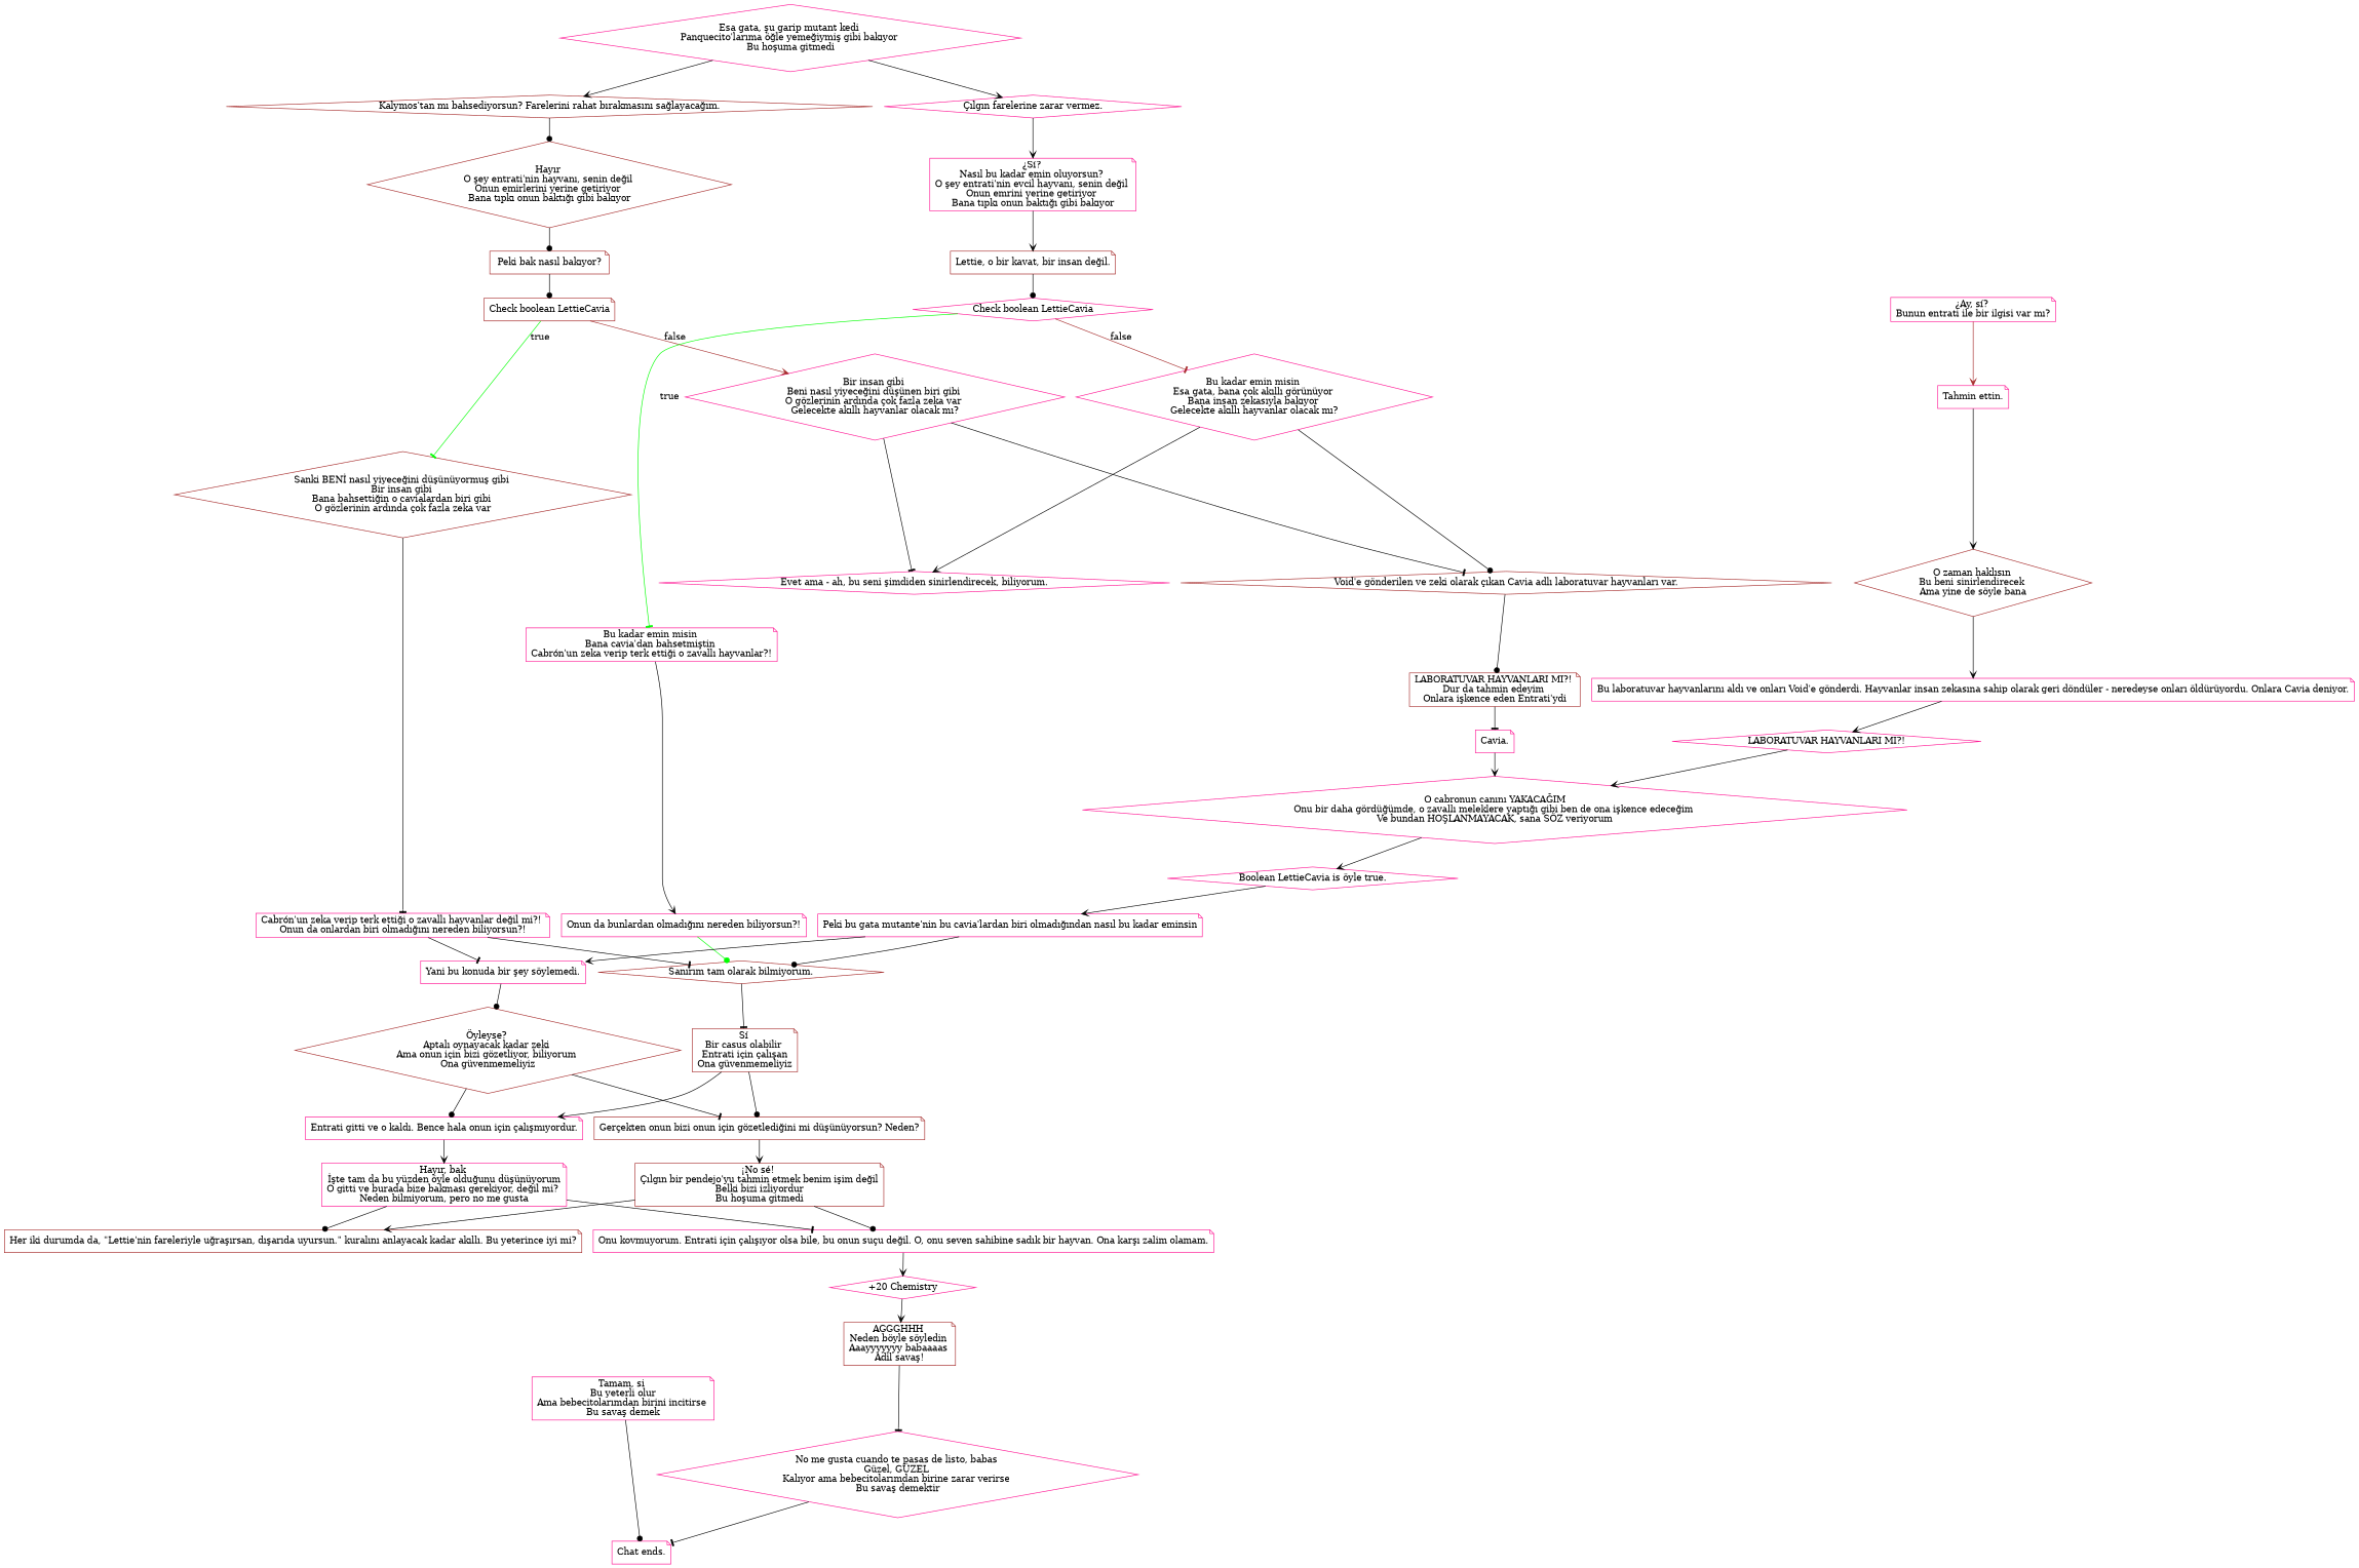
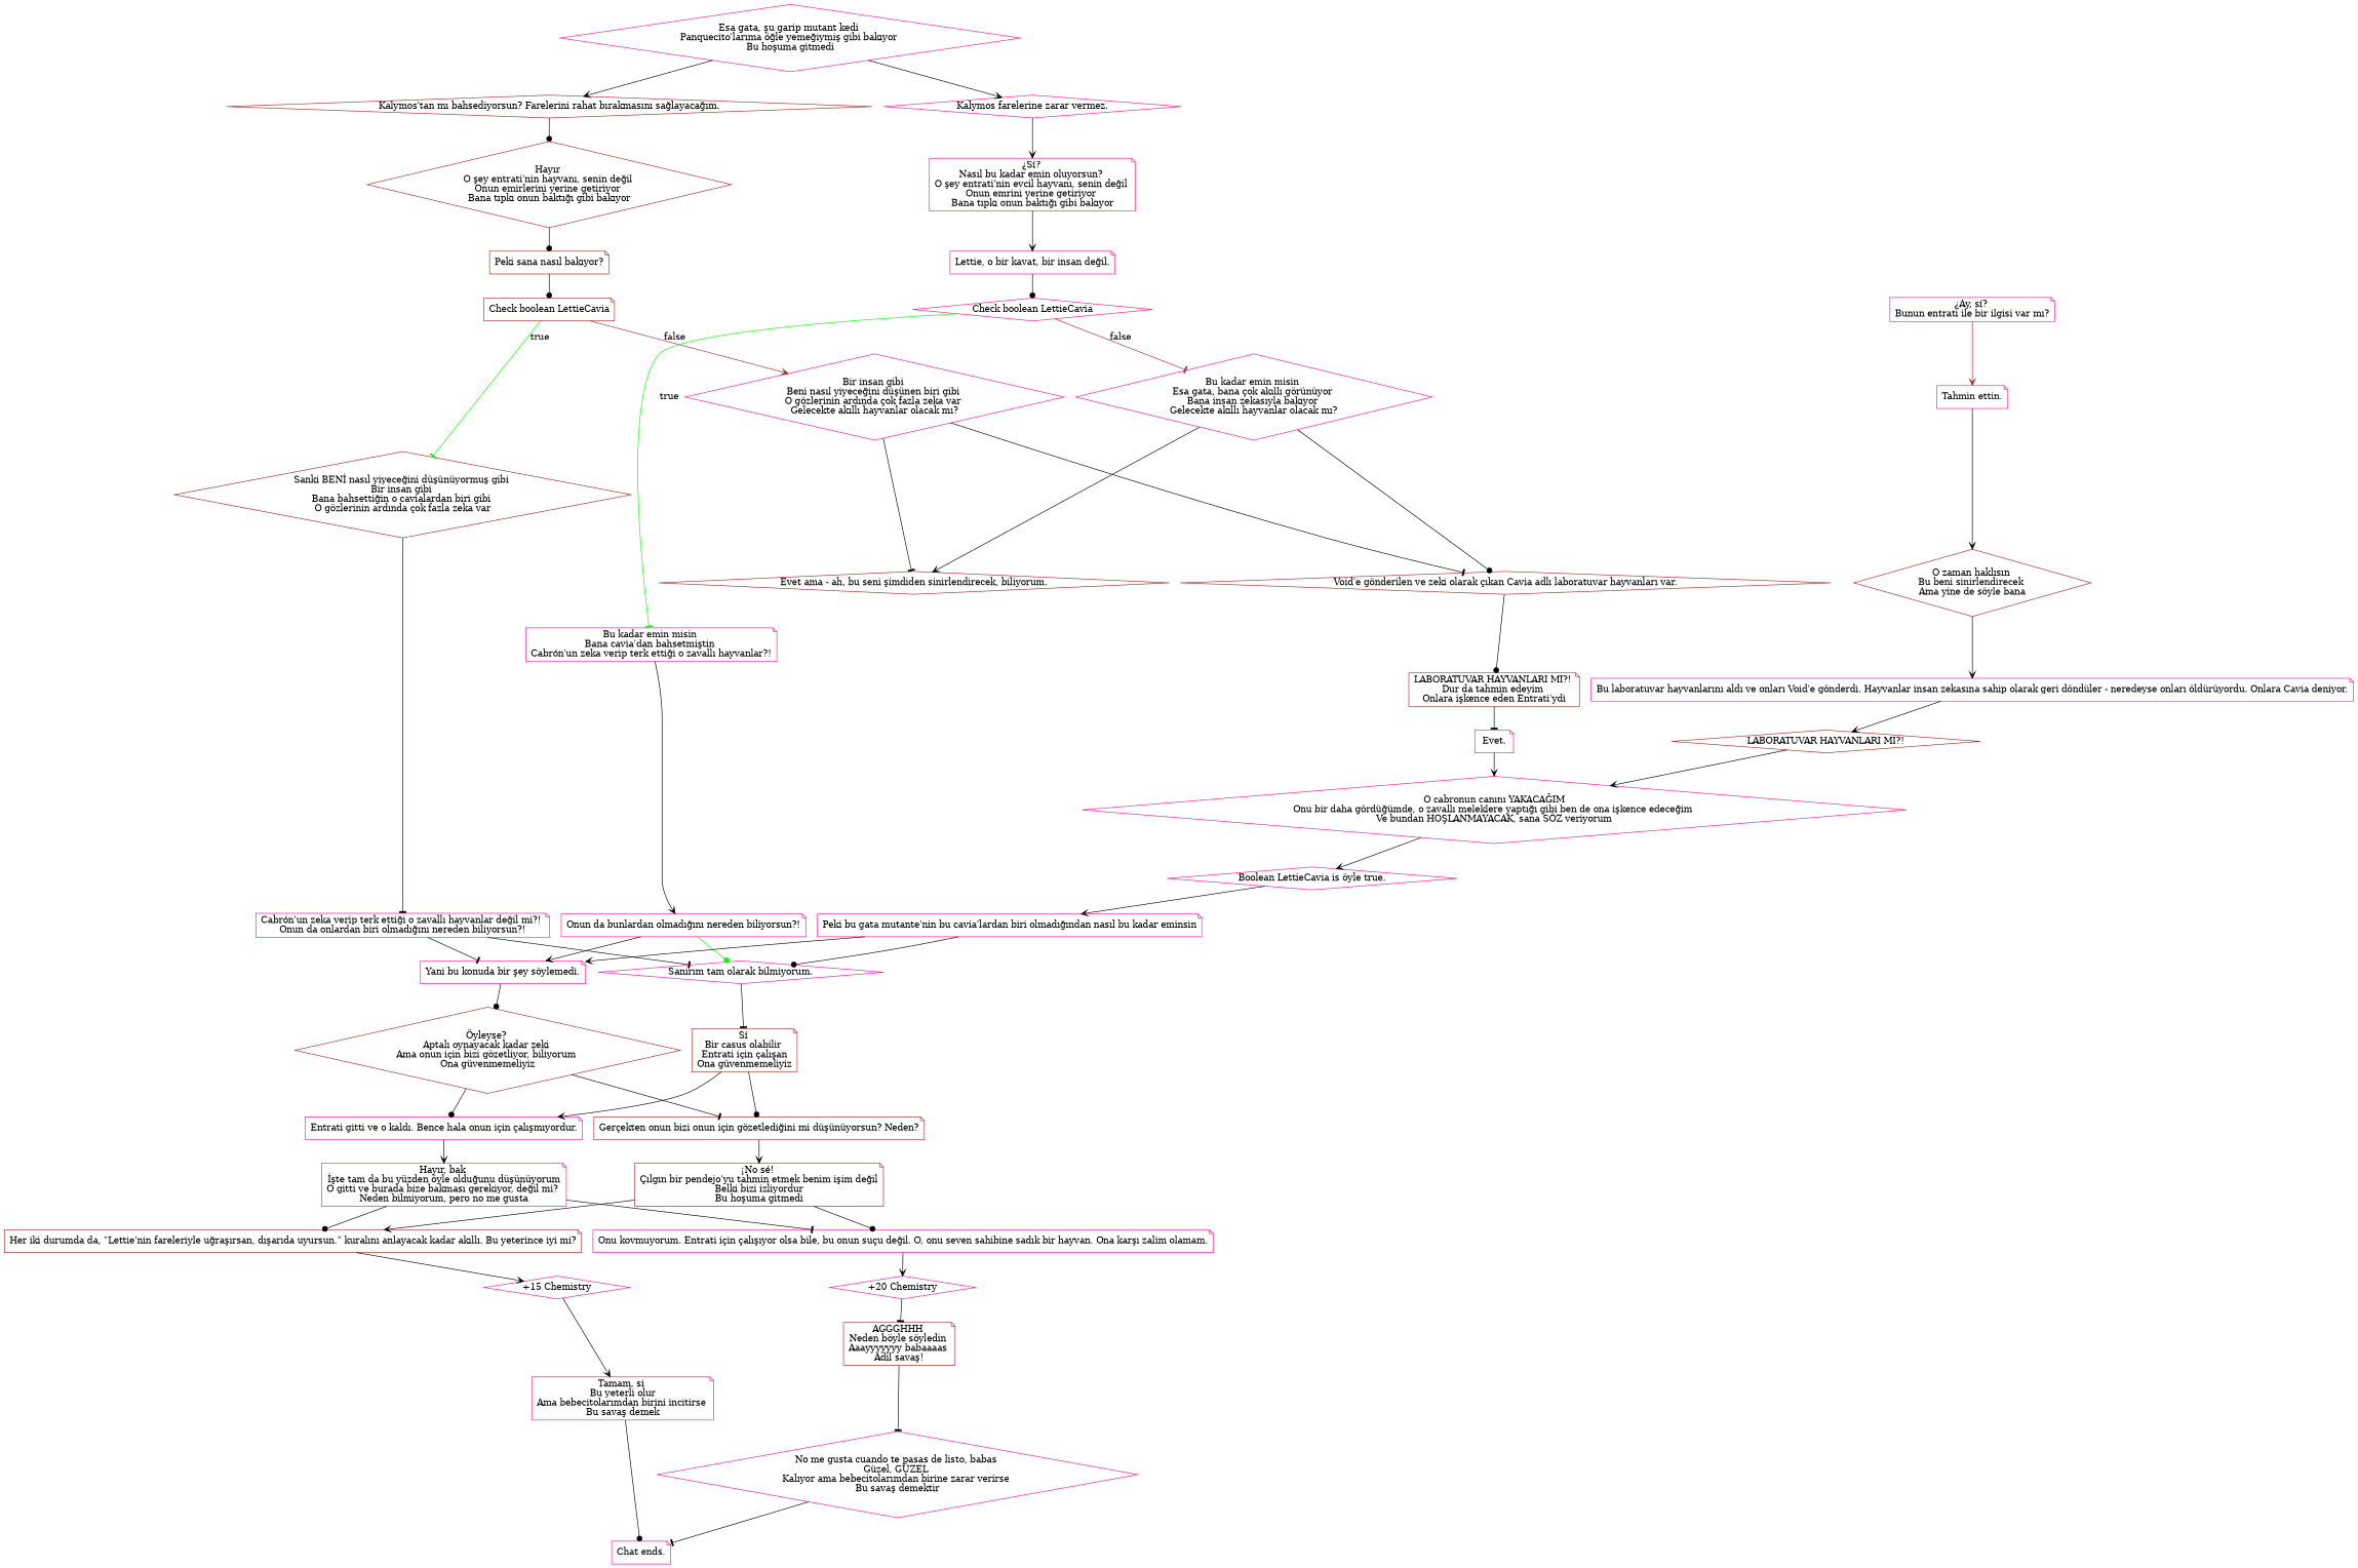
  digraph {
    node [color=deeppink shape=note]
    edge [arrowhead=vee]
    n1 [label="Esa gata, şu garip mutant kedi \nPanquecito'larıma öğle yemeğiymiş gibi bakıyor \nBu hoşuma gitmedi" shape=diamond]
    n2 [color=brown label="Kalymos'tan mı bahsediyorsun? Farelerini rahat bırakmasını sağlayacağım." shape=diamond]
-   n3 [label="Çılgın farelerine zarar vermez." shape=diamond]
+   n3 [label="Kalymos farelerine zarar vermez." shape=diamond]
    n4 [color=brown label="Hayır \nO şey entrati'nin hayvanı, senin değil \nOnun emirlerini yerine getiriyor \nBana tıpkı onun baktığı gibi bakıyor" shape=diamond]
    n5 [label="¿Sí? \nNasıl bu kadar emin oluyorsun? \nO şey entrati'nin evcil hayvanı, senin değil \nOnun emrini yerine getiriyor \nBana tıpkı onun baktığı gibi bakıyor"]
-   n6 [color=brown label="Peki bak nasıl bakıyor?"]
-   n7 [color=brown label="Lettie, o bir kavat, bir insan değil."]
+   n6 [color=brown label="Peki sana nasıl bakıyor?"]
+   n7 [label="Lettie, o bir kavat, bir insan değil."]
    n8 [color=brown label="Check boolean LettieCavia"]
    n9 [label="Check boolean LettieCavia" shape=diamond]
    n10 [color=brown label="Sanki BENİ nasıl yiyeceğini düşünüyormuş gibi \nBir insan gibi \nBana bahsettiğin o cavialardan biri gibi \nO gözlerinin ardında çok fazla zeka var" shape=diamond]
    n11 [label="Bir insan gibi \nBeni nasıl yiyeceğini düşünen biri gibi \nO gözlerinin ardında çok fazla zeka var \nGelecekte akıllı hayvanlar olacak mı?" shape=diamond]
    n12 [label="Bu kadar emin misin \nBana cavia'dan bahsetmiştin \nCabrón'un zeka verip terk ettiği o zavallı hayvanlar?!"]
    n13 [label="Bu kadar emin misin \nEsa gata, bana çok akıllı görünüyor \nBana insan zekasıyla bakıyor \nGelecekte akıllı hayvanlar olacak mı?" shape=diamond]
    n14 [label="Cabrón'un zeka verip terk ettiği o zavallı hayvanlar değil mi?! \nOnun da onlardan biri olmadığını nereden biliyorsun?!"]
    n15 [color=brown label="Void'e gönderilen ve zeki olarak çıkan Cavia adlı laboratuvar hayvanları var." shape=diamond]
-   n16 [label="Evet ama - ah, bu seni şimdiden sinirlendirecek, biliyorum." shape=diamond]
+   n16 [color=brown label="Evet ama - ah, bu seni şimdiden sinirlendirecek, biliyorum." shape=diamond]
    n17 [label="Onun da bunlardan olmadığını nereden biliyorsun?!"]
    n18 [label="Yani bu konuda bir şey söylemedi."]
-   n19 [color=brown label="Sanırım tam olarak bilmiyorum." shape=diamond]
+   n19 [label="Sanırım tam olarak bilmiyorum." shape=diamond]
    n20 [color=brown label="LABORATUVAR HAYVANLARI MI?! \nDur da tahmin edeyim \nOnlara işkence eden Entrati'ydi"]
    n21 [color=brown label="Öyleyse? \nAptalı oynayacak kadar zeki \nAma onun için bizi gözetliyor, biliyorum \nOna güvenmemeliyiz" shape=diamond]
    n22 [color=brown label="Sí \nBir casus olabilir \nEntrati için çalışan\nOna güvenmemeliyiz"]
-   n23 [label="Cavia."]
+   n23 [label="Evet."]
    n24 [label="¿Ay, sí? \nBunun entrati ile bir ilgisi var mı?"]
    n25 [label="Tahmin ettin."]
    n26 [label="Entrati gitti ve o kaldı. Bence hala onun için çalışmıyordur."]
    n27 [color=brown label="Gerçekten onun bizi onun için gözetlediğini mi düşünüyorsun? Neden?"]
    n28 [label="O cabronun canını YAKACAĞIM\nOnu bir daha gördüğümde, o zavallı meleklere yaptığı gibi ben de ona işkence edeceğim \nVe bundan HOŞLANMAYACAK, sana SÖZ veriyorum" shape=diamond]
    n29 [color=brown label="O zaman haklısın \nBu beni sinirlendirecek \nAma yine de söyle bana" shape=diamond]
    n30 [label="Hayır, bak \nİşte tam da bu yüzden öyle olduğunu düşünüyorum\nO gitti ve burada bize bakması gerekiyor, değil mi? \nNeden bilmiyorum, pero no me gusta"]
    n31 [color=brown label="¡No sé! \nÇılgın bir pendejo'yu tahmin etmek benim işim değil\nBelki bizi izliyordur\nBu hoşuma gitmedi"]
    n32 [label="Boolean LettieCavia is öyle true." shape=diamond]
    n33 [label="Bu laboratuvar hayvanlarını aldı ve onları Void'e gönderdi. Hayvanlar insan zekasına sahip olarak geri döndüler - neredeyse onları öldürüyordu. Onlara Cavia deniyor."]
    n34 [color=brown label="Her iki durumda da, \"Lettie'nin fareleriyle uğraşırsan, dışarıda uyursun.\" kuralını anlayacak kadar akıllı. Bu yeterince iyi mi?"]
    n35 [label="Onu kovmuyorum. Entrati için çalışıyor olsa bile, bu onun suçu değil. O, onu seven sahibine sadık bir hayvan. Ona karşı zalim olamam."]
    n36 [label="Peki bu gata mutante'nin bu cavia'lardan biri olmadığından nasıl bu kadar eminsin"]
-   n37 [label="LABORATUVAR HAYVANLARI MI?!" shape=diamond]
+   n37 [color=brown label="LABORATUVAR HAYVANLARI MI?!" shape=diamond]
+   n38 [label="+15 Chemistry" shape=diamond]
    n39 [label="+20 Chemistry" shape=diamond]
    n40 [label="Tamam, si \nBu yeterli olur\nAma bebecitolarımdan birini incitirse \nBu savaş demek"]
    n41 [color=brown label="AGGGHHH \nNeden böyle söyledin \nAaayyyyyyy babaaaas \nAdil savaş!"]
    "Chat ends."
    n43 [label="No me gusta cuando te pasas de listo, babas \nGüzel, GÜZEL \nKalıyor ama bebecitolarımdan birine zarar verirse \nBu savaş demektir" shape=diamond]
    n1 -> n2
    n1 -> n3
    n2 -> n4 [arrowhead=dot]
    n3 -> n5
    n4 -> n6 [arrowhead=dot]
    n5 -> n7
    n6 -> n8 [arrowhead=dot]
    n7 -> n9 [arrowhead=dot]
    n8 -> n10 [arrowhead=tee color=green label=true]
    n8 -> n11 [color=brown label=false]
    n9 -> n12 [arrowhead=tee color=green label=true]
    n9 -> n13 [arrowhead=tee color=brown label=false]
    n10 -> n14 [arrowhead=tee]
    n11 -> n15 [arrowhead=tee]
    n11 -> n16 [arrowhead=tee]
    n12 -> n17
    n13 -> n15 [arrowhead=dot]
    n13 -> n16
    n14 -> n18 [arrowhead=tee]
    n14 -> n19 [arrowhead=tee]
    n15 -> n20 [arrowhead=dot]
+   n17 -> n18
    n17 -> n19 [arrowhead=dot color=green]
    n18 -> n21 [arrowhead=dot]
    n19 -> n22 [arrowhead=tee]
    n20 -> n23 [arrowhead=tee]
    n21 -> n26 [arrowhead=dot]
    n21 -> n27 [arrowhead=tee]
    n22 -> n26
    n22 -> n27 [arrowhead=dot]
    n23 -> n28
    n24 -> n25 [color=brown]
    n25 -> n29
    n26 -> n30
    n27 -> n31
    n28 -> n32
    n29 -> n33
    n30 -> n34 [arrowhead=dot]
    n30 -> n35 [arrowhead=tee]
    n31 -> n34
    n31 -> n35 [arrowhead=dot]
    n32 -> n36
    n33 -> n37
+   n34 -> n38
    n35 -> n39
    n36 -> n18
    n36 -> n19 [arrowhead=dot]
    n37 -> n28
-   n39 -> n41
+   n38 -> n40
+   n39 -> n41 [arrowhead=tee]
    n40 -> "Chat ends." [arrowhead=dot]
    n41 -> n43 [arrowhead=tee]
    n43 -> "Chat ends." [arrowhead=tee]
  }
